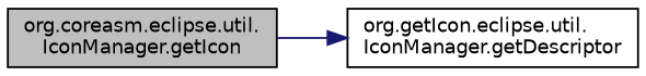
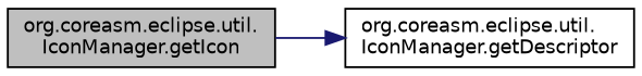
  digraph {
    rankdir=LR
    node [color=black fontname=Helvetica fontsize=10 shape=record]
    n1 [fillcolor=grey75 fontcolor=black height=0.2 label="org.coreasm.eclipse.util.\lIconManager.getIcon" style=filled width=0.4]
-   n2 [height=0.2 label="org.getIcon.eclipse.util.\lIconManager.getDescriptor" width=0.4]
+   n2 [height=0.2 label="org.coreasm.eclipse.util.\lIconManager.getDescriptor" width=0.4]
    n1 -> n2 [color=midnightblue fontname=Helvetica fontsize=10 labelfontname=Helvetica labelfontsize=10 style=solid]
  }
